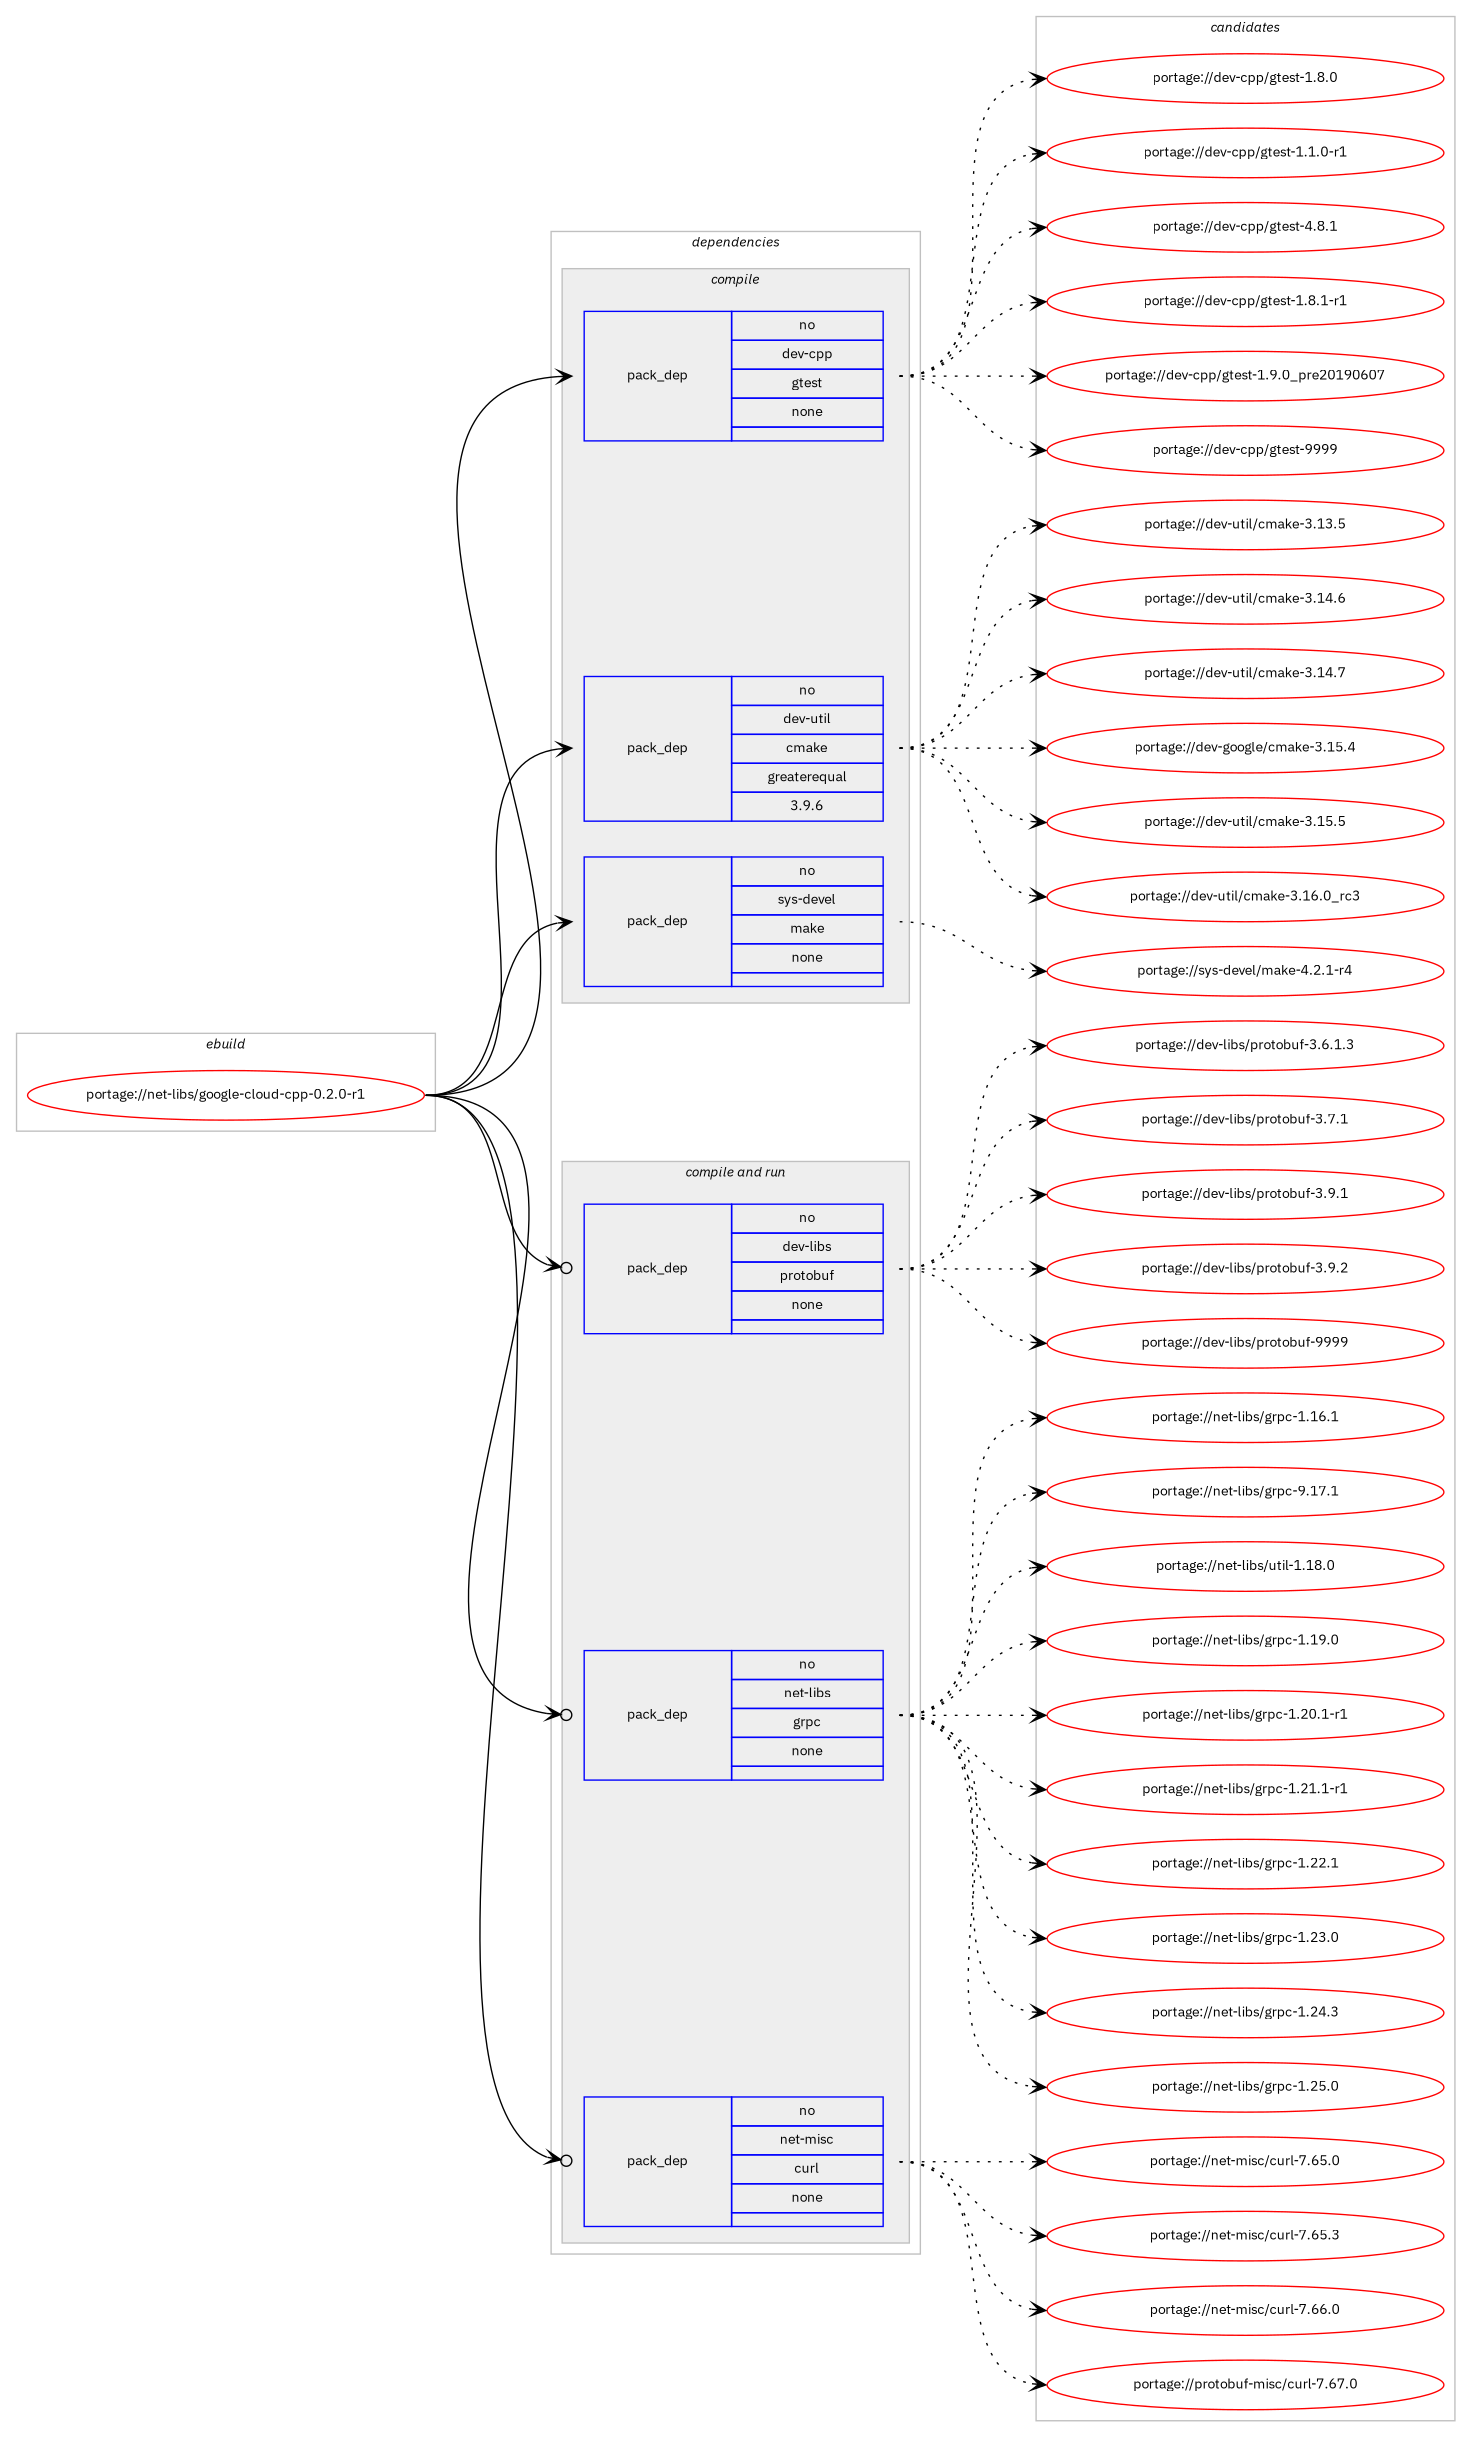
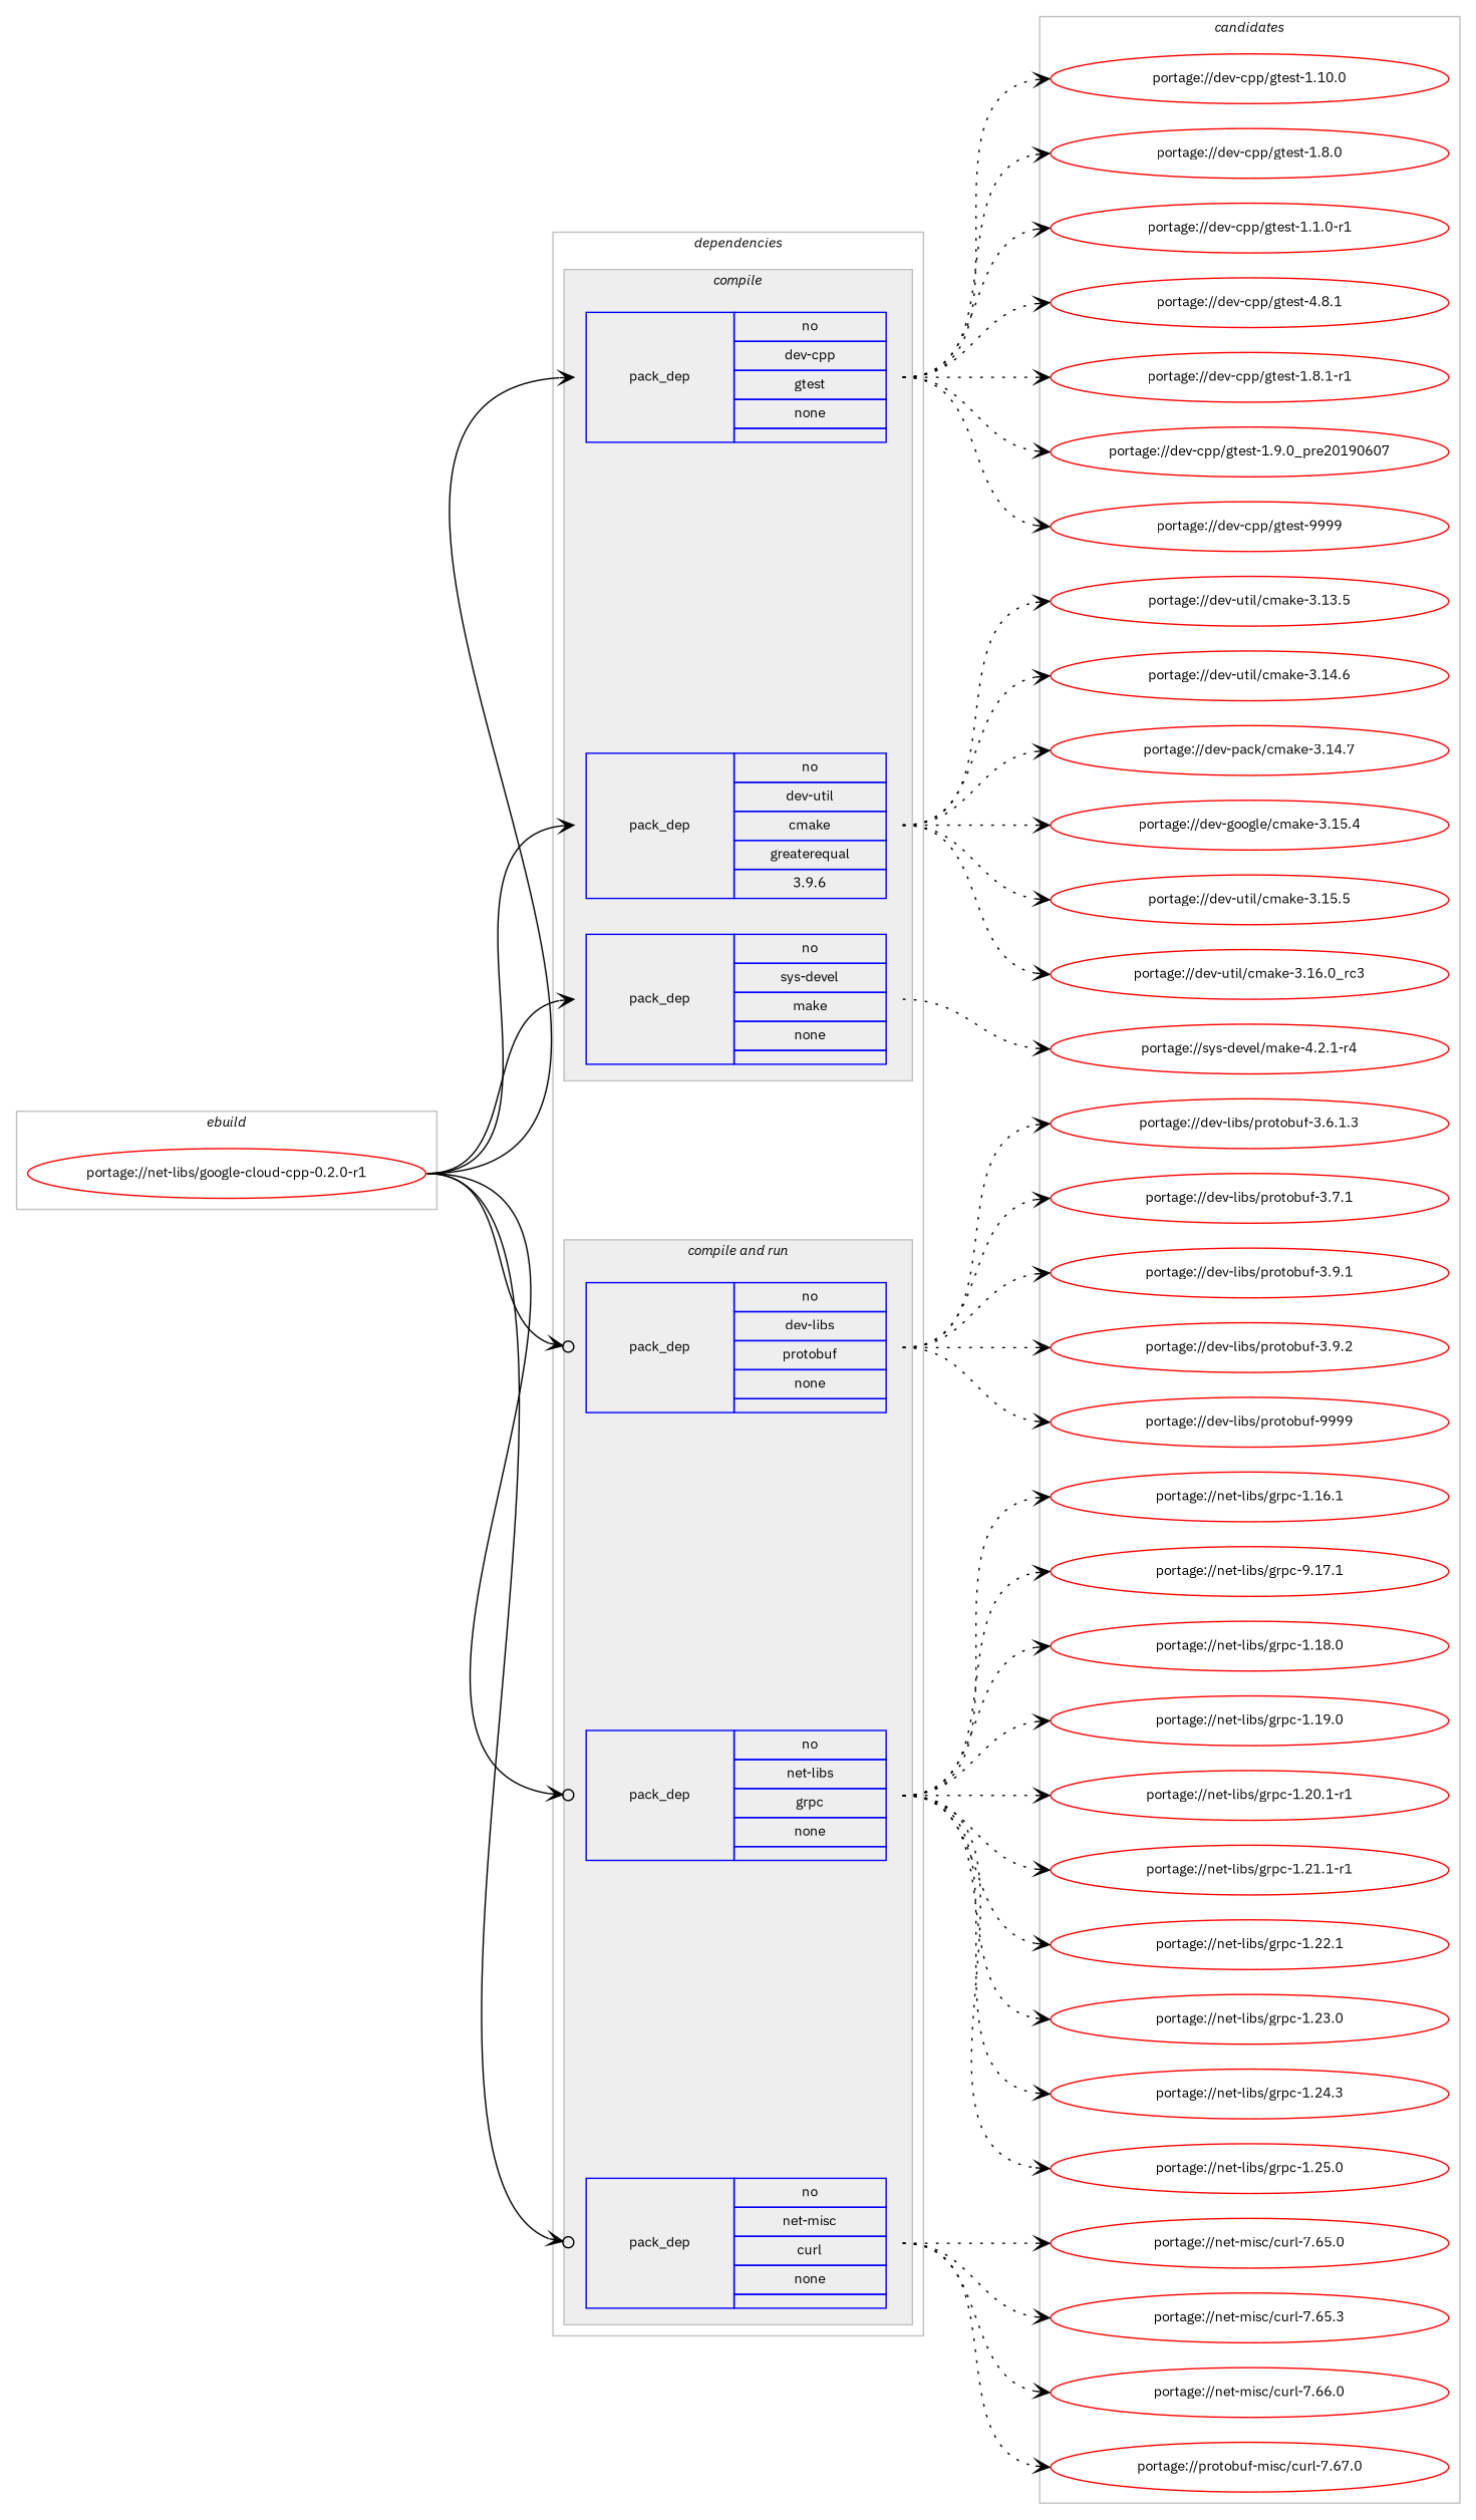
  digraph {
    compound=true
    concentrate=true
    fontname="IBM Plex Sans"
    fontsize=10
    newrank=true
    rankdir=LR
    ranksep=1.5
    node [color=red fontname="IBM Plex Sans" fontsize=10]
    edge [arrowhead=vee fontname="IBM Plex Sans" headport=w style=dotted tailport=e weight=100]
    n1 [label="portage://net-libs/google-cloud-cpp-0.2.0-r1" width=4]
    n2 [color=blue label=<<TABLE BORDER="0" CELLBORDER="1" CELLSPACING="0" CELLPADDING="4" WIDTH="220"><TR><TD ROWSPAN="6" CELLPADDING="30">pack_dep</TD></TR><TR><TD WIDTH="110">no</TD></TR><TR><TD>dev-cpp</TD></TR><TR><TD>gtest</TD></TR><TR><TD>none</TD></TR><TR><TD></TD></TR></TABLE>> shape=none]
    n3 [color=blue label=<<TABLE BORDER="0" CELLBORDER="1" CELLSPACING="0" CELLPADDING="4" WIDTH="220"><TR><TD ROWSPAN="6" CELLPADDING="30">pack_dep</TD></TR><TR><TD WIDTH="110">no</TD></TR><TR><TD>dev-util</TD></TR><TR><TD>cmake</TD></TR><TR><TD>greaterequal</TD></TR><TR><TD>3.9.6</TD></TR></TABLE>> shape=none]
    n4 [color=blue label=<<TABLE BORDER="0" CELLBORDER="1" CELLSPACING="0" CELLPADDING="4" WIDTH="220"><TR><TD ROWSPAN="6" CELLPADDING="30">pack_dep</TD></TR><TR><TD WIDTH="110">no</TD></TR><TR><TD>sys-devel</TD></TR><TR><TD>make</TD></TR><TR><TD>none</TD></TR><TR><TD></TD></TR></TABLE>> shape=none]
    n5 [color=blue label=<<TABLE BORDER="0" CELLBORDER="1" CELLSPACING="0" CELLPADDING="4" WIDTH="220"><TR><TD ROWSPAN="6" CELLPADDING="30">pack_dep</TD></TR><TR><TD WIDTH="110">no</TD></TR><TR><TD>dev-libs</TD></TR><TR><TD>protobuf</TD></TR><TR><TD>none</TD></TR><TR><TD></TD></TR></TABLE>> shape=none]
    n6 [color=blue label=<<TABLE BORDER="0" CELLBORDER="1" CELLSPACING="0" CELLPADDING="4" WIDTH="220"><TR><TD ROWSPAN="6" CELLPADDING="30">pack_dep</TD></TR><TR><TD WIDTH="110">no</TD></TR><TR><TD>net-libs</TD></TR><TR><TD>grpc</TD></TR><TR><TD>none</TD></TR><TR><TD></TD></TR></TABLE>> shape=none]
    n7 [color=blue label=<<TABLE BORDER="0" CELLBORDER="1" CELLSPACING="0" CELLPADDING="4" WIDTH="220"><TR><TD ROWSPAN="6" CELLPADDING="30">pack_dep</TD></TR><TR><TD WIDTH="110">no</TD></TR><TR><TD>net-misc</TD></TR><TR><TD>curl</TD></TR><TR><TD>none</TD></TR><TR><TD></TD></TR></TABLE>> shape=none]
+   n8 [label="portage://dev-cpp/gtest-1.10.0" width=4]
    n9 [label="portage://dev-cpp/gtest-1.8.0" width=4]
    n10 [label="portage://dev-cpp/gtest-1.1.0-r1" width=4]
    n11 [label="portage://dev-cpp/gtest-4.8.1" width=4]
    n12 [label="portage://dev-cpp/gtest-1.8.1-r1" width=4]
    n13 [label="portage://dev-cpp/gtest-1.9.0_pre20190607" width=4]
    n14 [label="portage://dev-cpp/gtest-9999" width=4]
    n15 [label="portage://dev-util/cmake-3.13.5" width=4]
    n16 [label="portage://dev-util/cmake-3.14.6" width=4]
-   n17 [label="portage://dev-util/cmake-3.14.7" width=4]
+   n17 [label="portage://dev-pack/cmake-3.14.7" width=4]
    n18 [label="portage://dev-google/cmake-3.15.4" width=4]
    n19 [label="portage://dev-util/cmake-3.15.5" width=4]
    n20 [label="portage://dev-util/cmake-3.16.0_rc3" width=4]
    n21 [label="portage://sys-devel/make-4.2.1-r4" width=4]
    n22 [label="portage://dev-libs/protobuf-3.6.1.3" width=4]
    n23 [label="portage://dev-libs/protobuf-3.7.1" width=4]
    n24 [label="portage://dev-libs/protobuf-3.9.1" width=4]
    n25 [label="portage://dev-libs/protobuf-3.9.2" width=4]
    n26 [label="portage://dev-libs/protobuf-9999" width=4]
    n27 [label="portage://net-libs/grpc-1.16.1" width=4]
    n28 [label="portage://net-libs/grpc-9.17.1" width=4]
-   n29 [label="portage://net-libs/util-1.18.0" width=4]
+   n29 [label="portage://net-libs/grpc-1.18.0" width=4]
    n30 [label="portage://net-libs/grpc-1.19.0" width=4]
    n31 [label="portage://net-libs/grpc-1.20.1-r1" width=4]
    n32 [label="portage://net-libs/grpc-1.21.1-r1" width=4]
    n33 [label="portage://net-libs/grpc-1.22.1" width=4]
    n34 [label="portage://net-libs/grpc-1.23.0" width=4]
    n35 [label="portage://net-libs/grpc-1.24.3" width=4]
    n36 [label="portage://net-libs/grpc-1.25.0" width=4]
    n37 [label="portage://net-misc/curl-7.65.0" width=4]
    n38 [label="portage://net-misc/curl-7.65.3" width=4]
    n39 [label="portage://net-misc/curl-7.66.0" width=4]
    n40 [label="portage://protobuf-misc/curl-7.67.0" width=4]
    subgraph cluster_1 {
      color=gray
      label=<<i>ebuild</i>>
      rank=same
      n1
    }
    subgraph cluster_2 {
      color=gray
      label=<<i>dependencies</i>>
      subgraph cluster_3 {
        color=gray
        fillcolor="#eeeeee"
        label=<<i>compile</i>>
        style=filled
        subgraph sub_4 {
          color=gray
          fillcolor="#eeeeee"
          label=<<i>compile</i>>
          style=filled
          n2
        }
        subgraph sub_5 {
          color=gray
          fillcolor="#eeeeee"
          label=<<i>compile</i>>
          style=filled
          n3
        }
        subgraph sub_6 {
          color=gray
          fillcolor="#eeeeee"
          label=<<i>compile</i>>
          style=filled
          n4
        }
      }
      subgraph cluster_7 {
        color=gray
        fillcolor="#eeeeee"
        label=<<i>compile and run</i>>
        style=filled
        subgraph sub_8 {
          color=gray
          fillcolor="#eeeeee"
          label=<<i>compile and run</i>>
          style=filled
          n5
        }
        subgraph sub_9 {
          color=gray
          fillcolor="#eeeeee"
          label=<<i>compile and run</i>>
          style=filled
          n6
        }
        subgraph sub_10 {
          color=gray
          fillcolor="#eeeeee"
          label=<<i>compile and run</i>>
          style=filled
          n7
        }
      }
      subgraph cluster_11 {
        color=gray
        fillcolor="#eeeeee"
        label=<<i>run</i>>
        style=filled
      }
    }
    subgraph cluster_12 {
      color=gray
      label=<<i>candidates</i>>
      rank=same
      subgraph sub_13 {
        color=black
        label=<<i>candidates</i>>
        nodesep=1
        rank=same
+       n8
        n9
        n10
        n11
        n12
        n13
        n14
      }
      subgraph sub_14 {
        color=black
        label=<<i>candidates</i>>
        nodesep=1
        rank=same
        n15
        n16
        n17
        n18
        n19
        n20
      }
      subgraph sub_15 {
        color=black
        label=<<i>candidates</i>>
        nodesep=1
        rank=same
        n21
      }
      subgraph sub_16 {
        color=black
        label=<<i>candidates</i>>
        nodesep=1
        rank=same
        n22
        n23
        n24
        n25
        n26
      }
      subgraph sub_17 {
        color=black
        label=<<i>candidates</i>>
        nodesep=1
        rank=same
        n27
        n28
        n29
        n30
        n31
        n32
        n33
        n34
        n35
        n36
      }
      subgraph sub_18 {
        color=black
        label=<<i>candidates</i>>
        nodesep=1
        rank=same
        n37
        n38
        n39
        n40
      }
    }
    n1 -> n2 [style=solid weight=20]
    n1 -> n3 [style=solid weight=20]
    n1 -> n4 [style=solid weight=20]
    n1 -> n5 [arrowhead=odotvee style=solid weight=20]
    n1 -> n6 [arrowhead=odotvee style=solid weight=20]
    n1 -> n7 [arrowhead=odotvee style=solid weight=20]
+   n2 -> n8
    n2 -> n9
    n2 -> n10
    n2 -> n11
    n2 -> n12
    n2 -> n13
    n2 -> n14
    n3 -> n15
    n3 -> n16
    n3 -> n17
    n3 -> n18
    n3 -> n19
    n3 -> n20
    n4 -> n21
    n5 -> n22
    n5 -> n23
    n5 -> n24
    n5 -> n25
    n5 -> n26
    n6 -> n27
    n6 -> n28
    n6 -> n29
    n6 -> n30
    n6 -> n31
    n6 -> n32
    n6 -> n33
    n6 -> n34
    n6 -> n35
    n6 -> n36
    n7 -> n37
    n7 -> n38
    n7 -> n39
    n7 -> n40
  }
